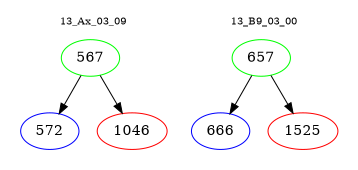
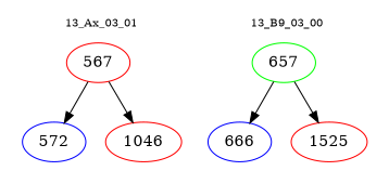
  digraph {
    node [color=green]
    edge [color=black]
-   n1 [label=567]
+   n1 [color=red label=567]
    n2 [color=blue label=572]
    n3 [color=red label=1046]
    n4 [label=657]
    n5 [color=blue label=666]
    n6 [color=red label=1525]
    subgraph cluster_1 {
      color=white
      fontsize=10
-     label="13_Ax_03_09"
+     label="13_Ax_03_01"
      n1
      n2
      n3
    }
    subgraph cluster_2 {
      color=white
      fontsize=10
      label="13_B9_03_00"
      n4
      n5
      n6
    }
    n1 -> n2
    n1 -> n3
    n4 -> n5
    n4 -> n6
  }
